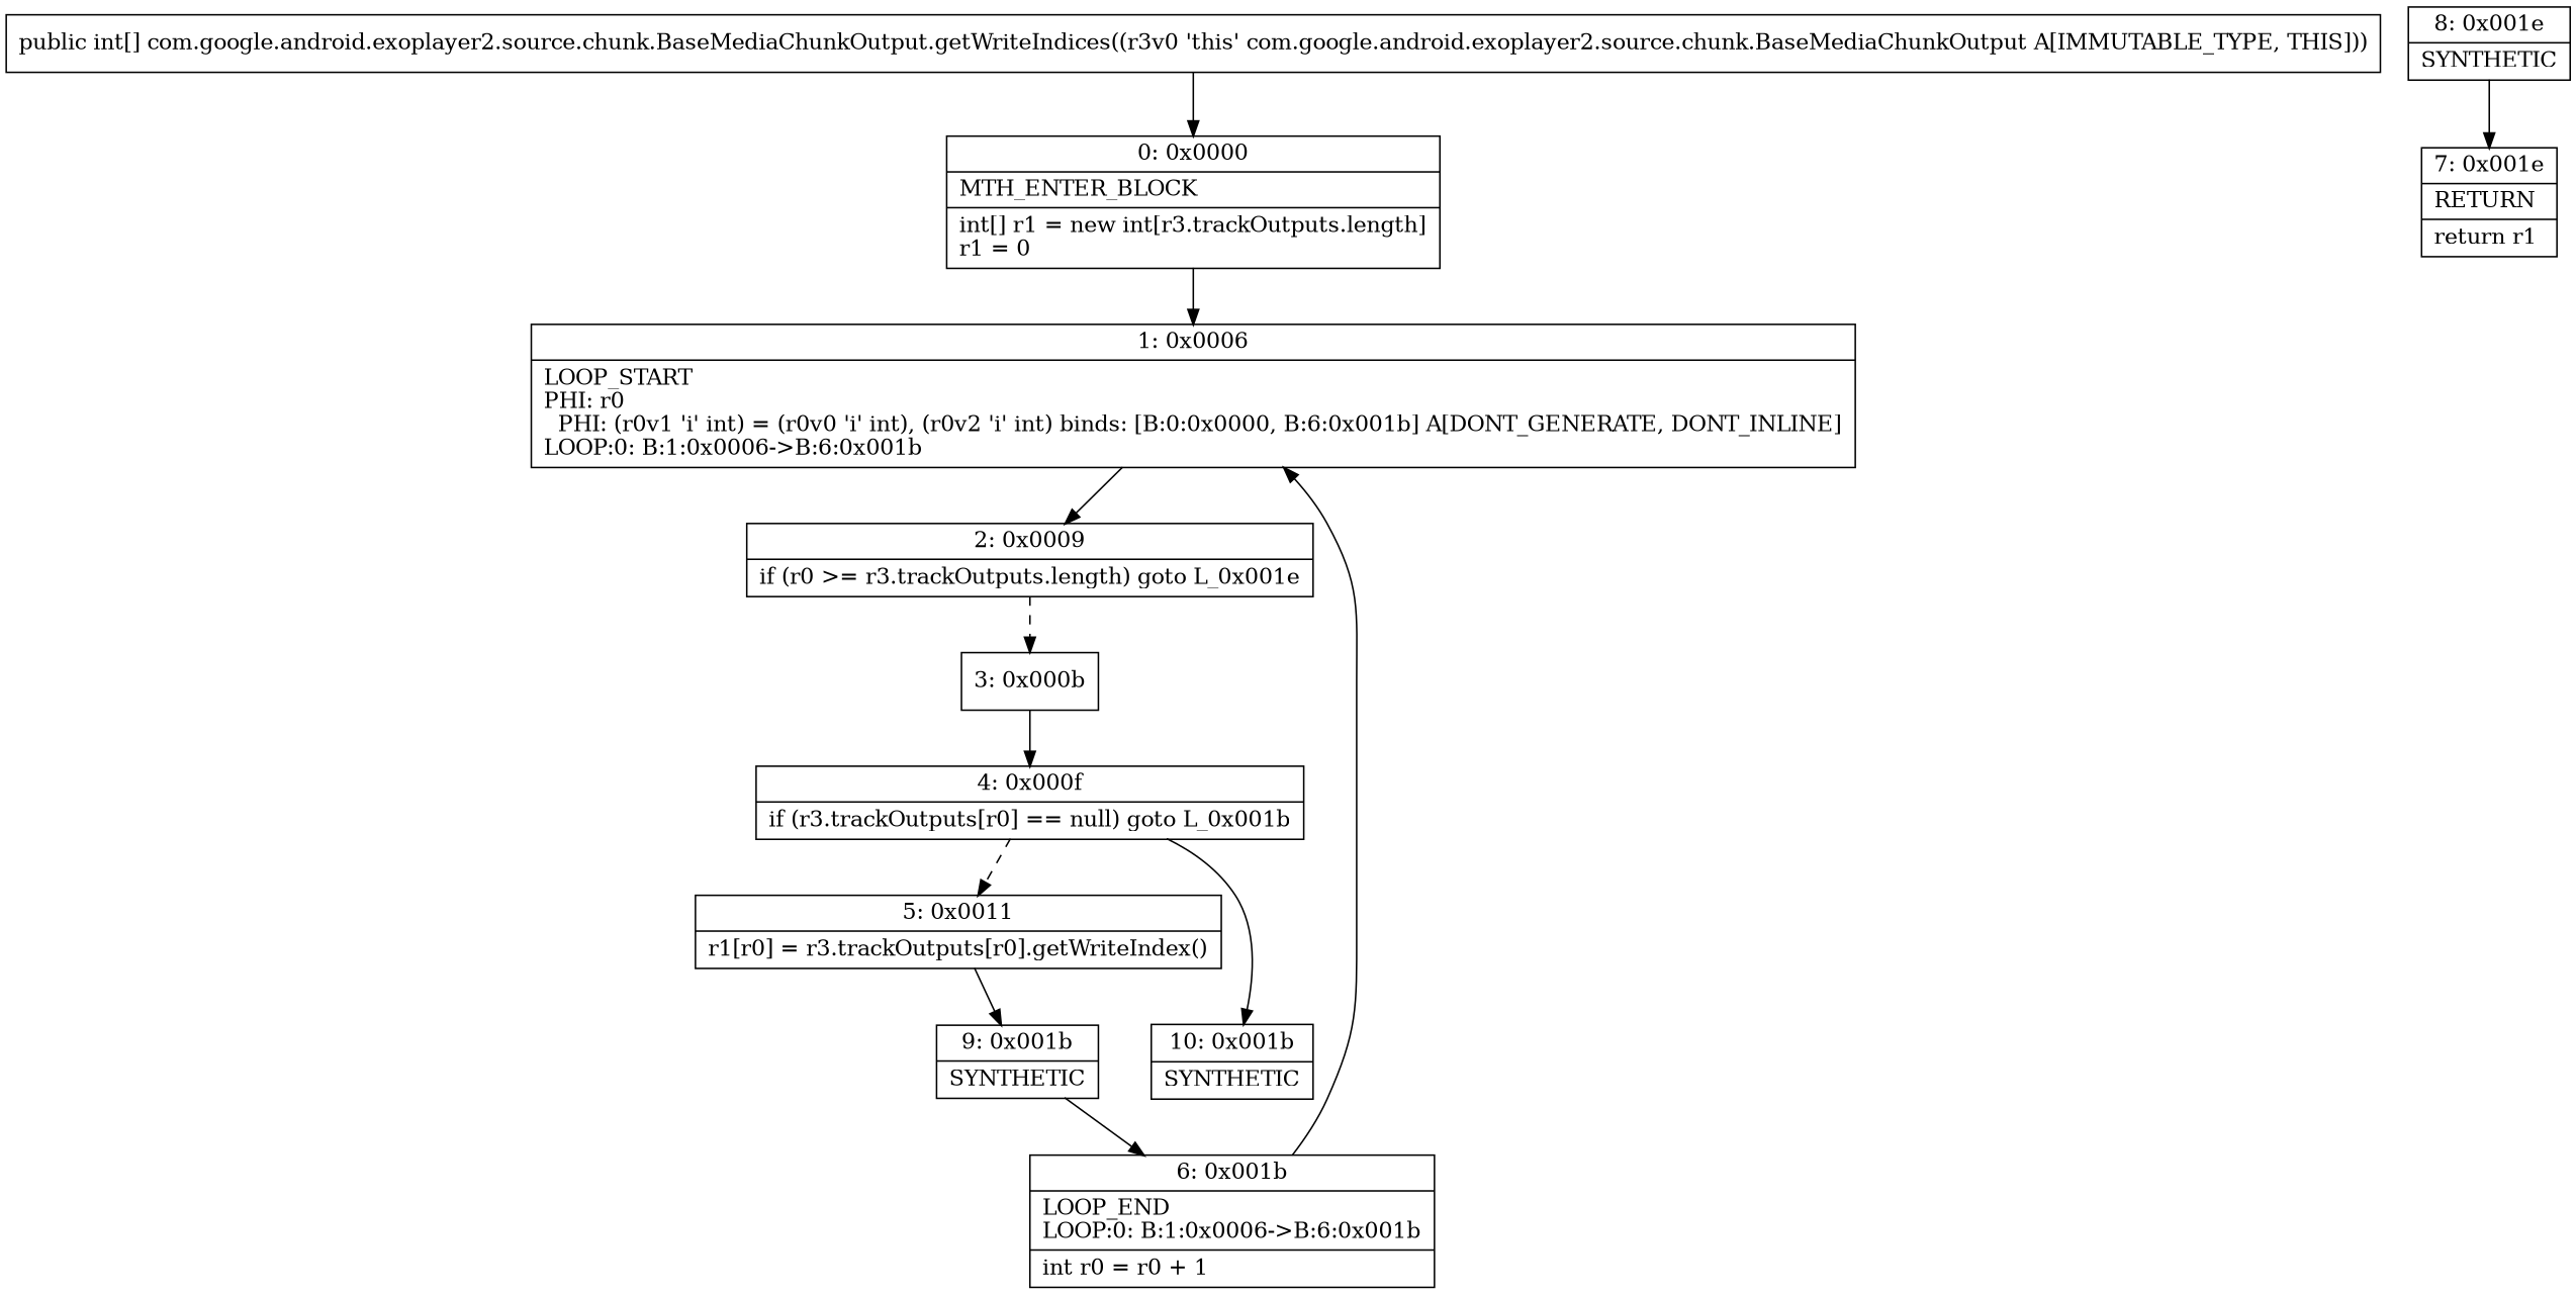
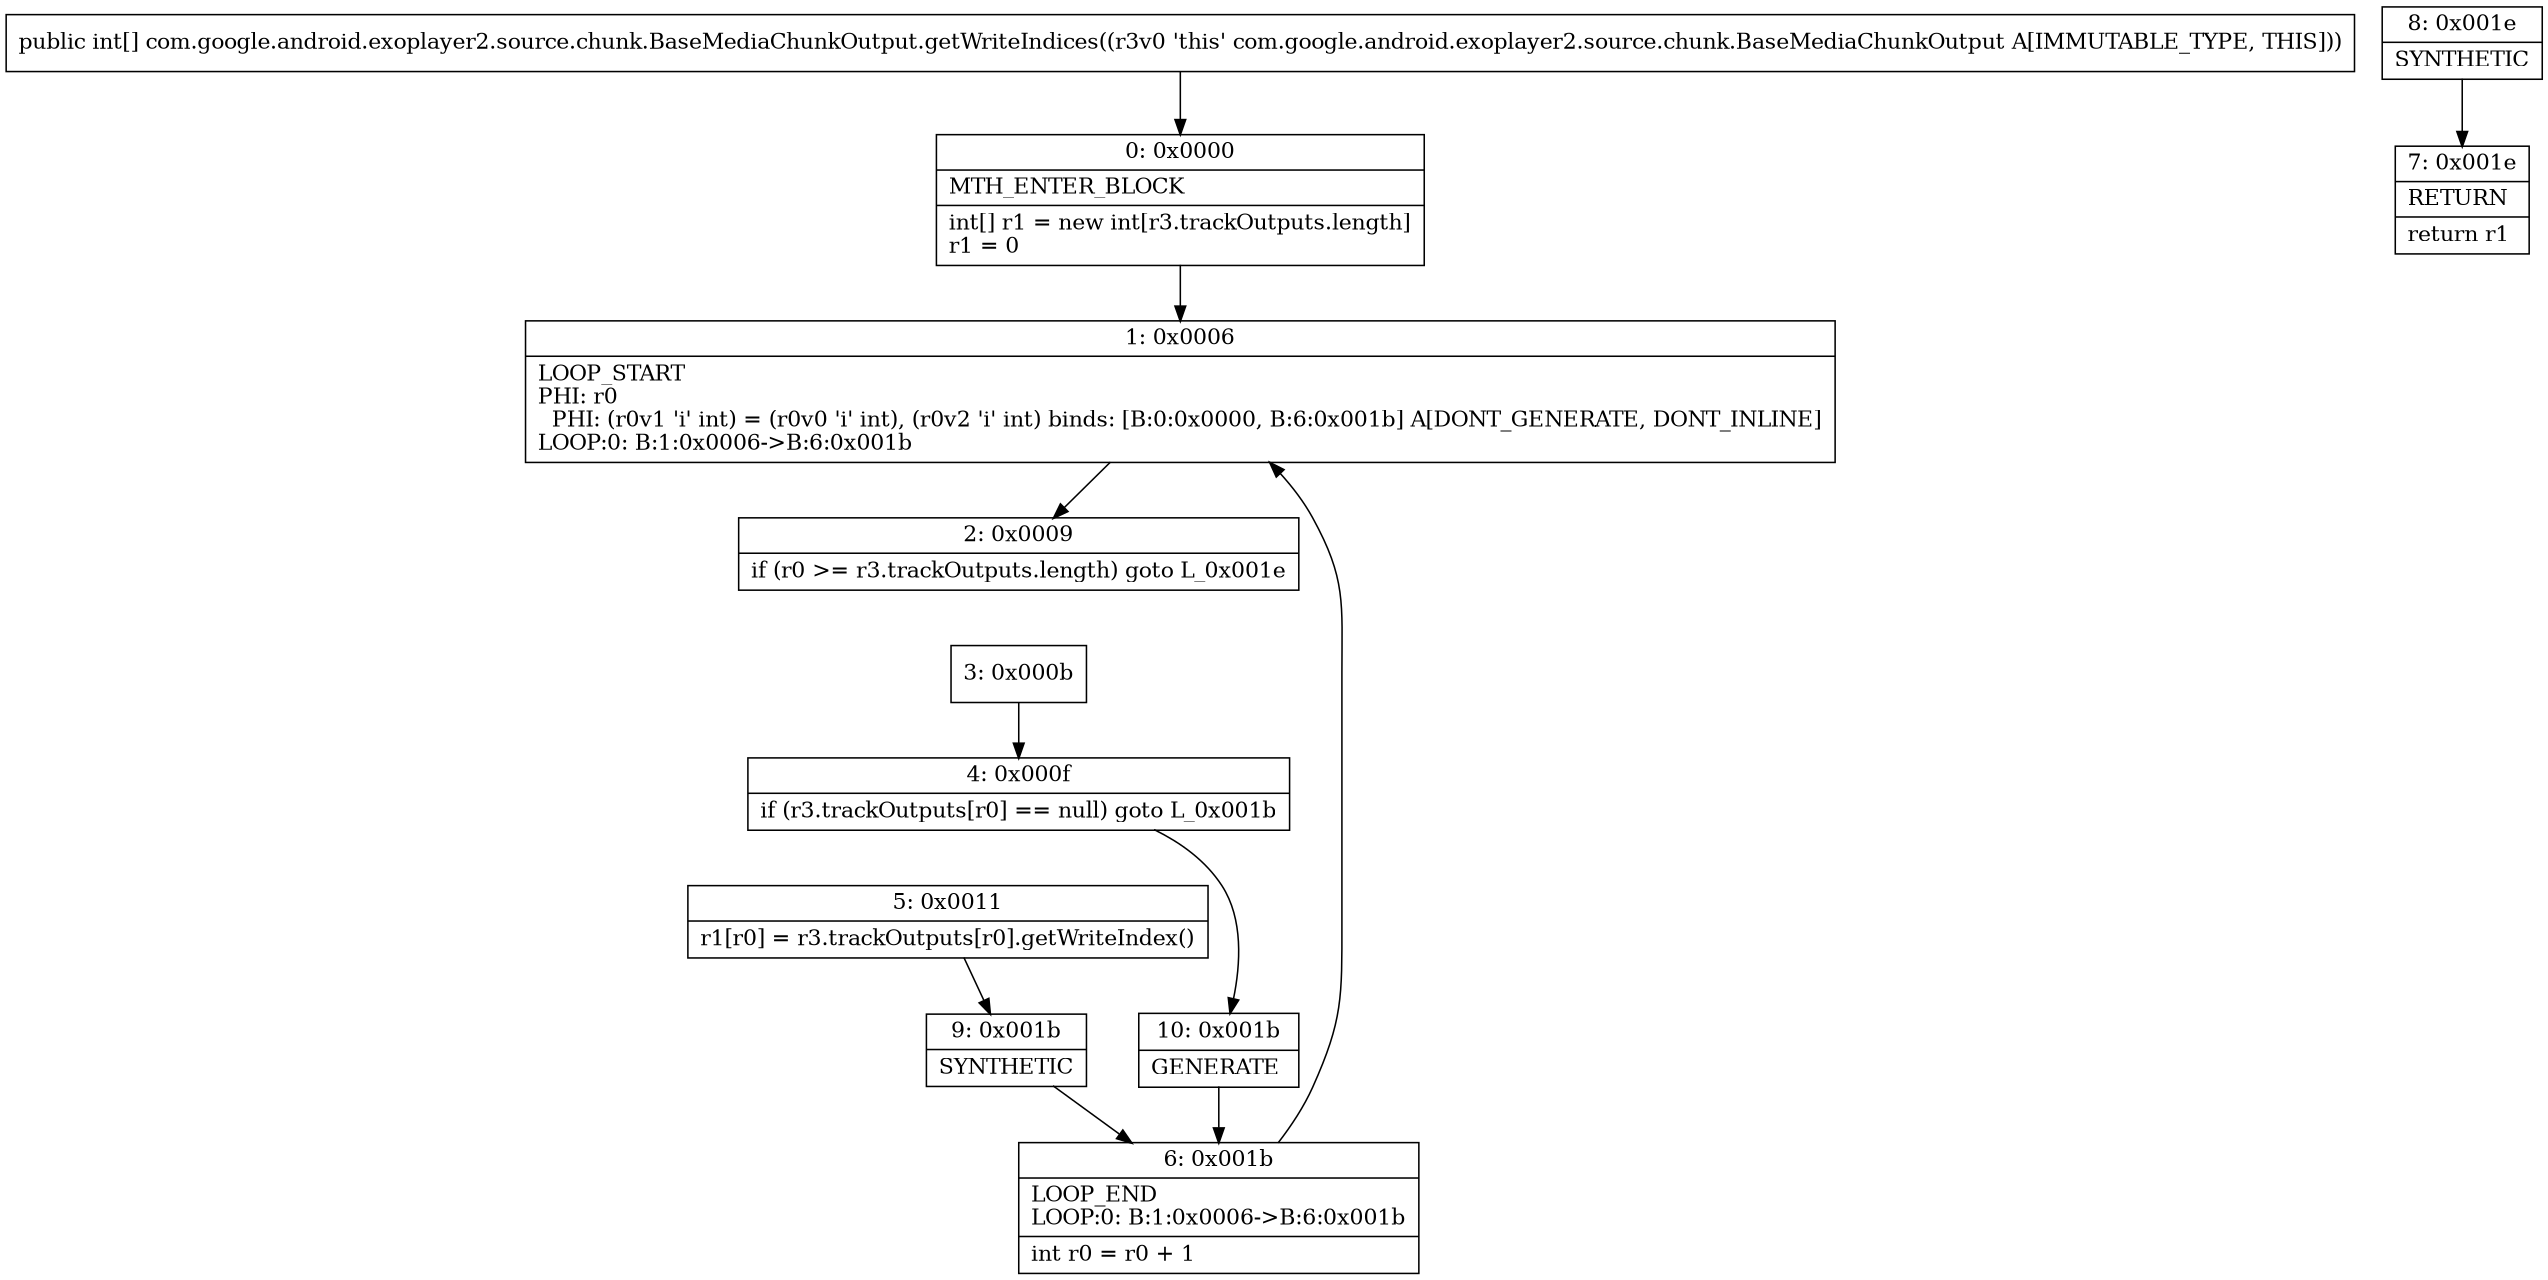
  digraph {
    node [shape=record]
    n1 [label="{0\:\ 0x0000|MTH_ENTER_BLOCK\l|int[] r1 = new int[r3.trackOutputs.length]\lr1 = 0\l}"]
    n2 [label="{1\:\ 0x0006|LOOP_START\lPHI: r0 \l  PHI: (r0v1 'i' int) = (r0v0 'i' int), (r0v2 'i' int) binds: [B:0:0x0000, B:6:0x001b] A[DONT_GENERATE, DONT_INLINE]\lLOOP:0: B:1:0x0006\-\>B:6:0x001b\l}"]
    n3 [label="{2\:\ 0x0009|if (r0 \>= r3.trackOutputs.length) goto L_0x001e\l}"]
    n4 [label="{3\:\ 0x000b}"]
    n5 [label="{4\:\ 0x000f|if (r3.trackOutputs[r0] == null) goto L_0x001b\l}"]
    n6 [label="{8\:\ 0x001e|SYNTHETIC\l}"]
    n7 [label="{7\:\ 0x001e|RETURN\l|return r1\l}"]
    n8 [label="{5\:\ 0x0011|r1[r0] = r3.trackOutputs[r0].getWriteIndex()\l}"]
-   n9 [label="{10\:\ 0x001b|SYNTHETIC\l}"]
+   n9 [label="{10\:\ 0x001b|GENERATE\l}"]
    n10 [label="{9\:\ 0x001b|SYNTHETIC\l}"]
    n11 [label="{6\:\ 0x001b|LOOP_END\lLOOP:0: B:1:0x0006\-\>B:6:0x001b\l|int r0 = r0 + 1\l}"]
    n12 [label="{public int[] com.google.android.exoplayer2.source.chunk.BaseMediaChunkOutput.getWriteIndices((r3v0 'this' com.google.android.exoplayer2.source.chunk.BaseMediaChunkOutput A[IMMUTABLE_TYPE, THIS])) }"]
    n1 -> n2
    n2 -> n3
-   n3 -> n4 [style=dashed]
    n4 -> n5
-   n5 -> n8 [style=dashed]
    n5 -> n9
    n6 -> n7
    n8 -> n10
+   n9 -> n11
    n10 -> n11
    n11 -> n2
    n12 -> n1
  }
